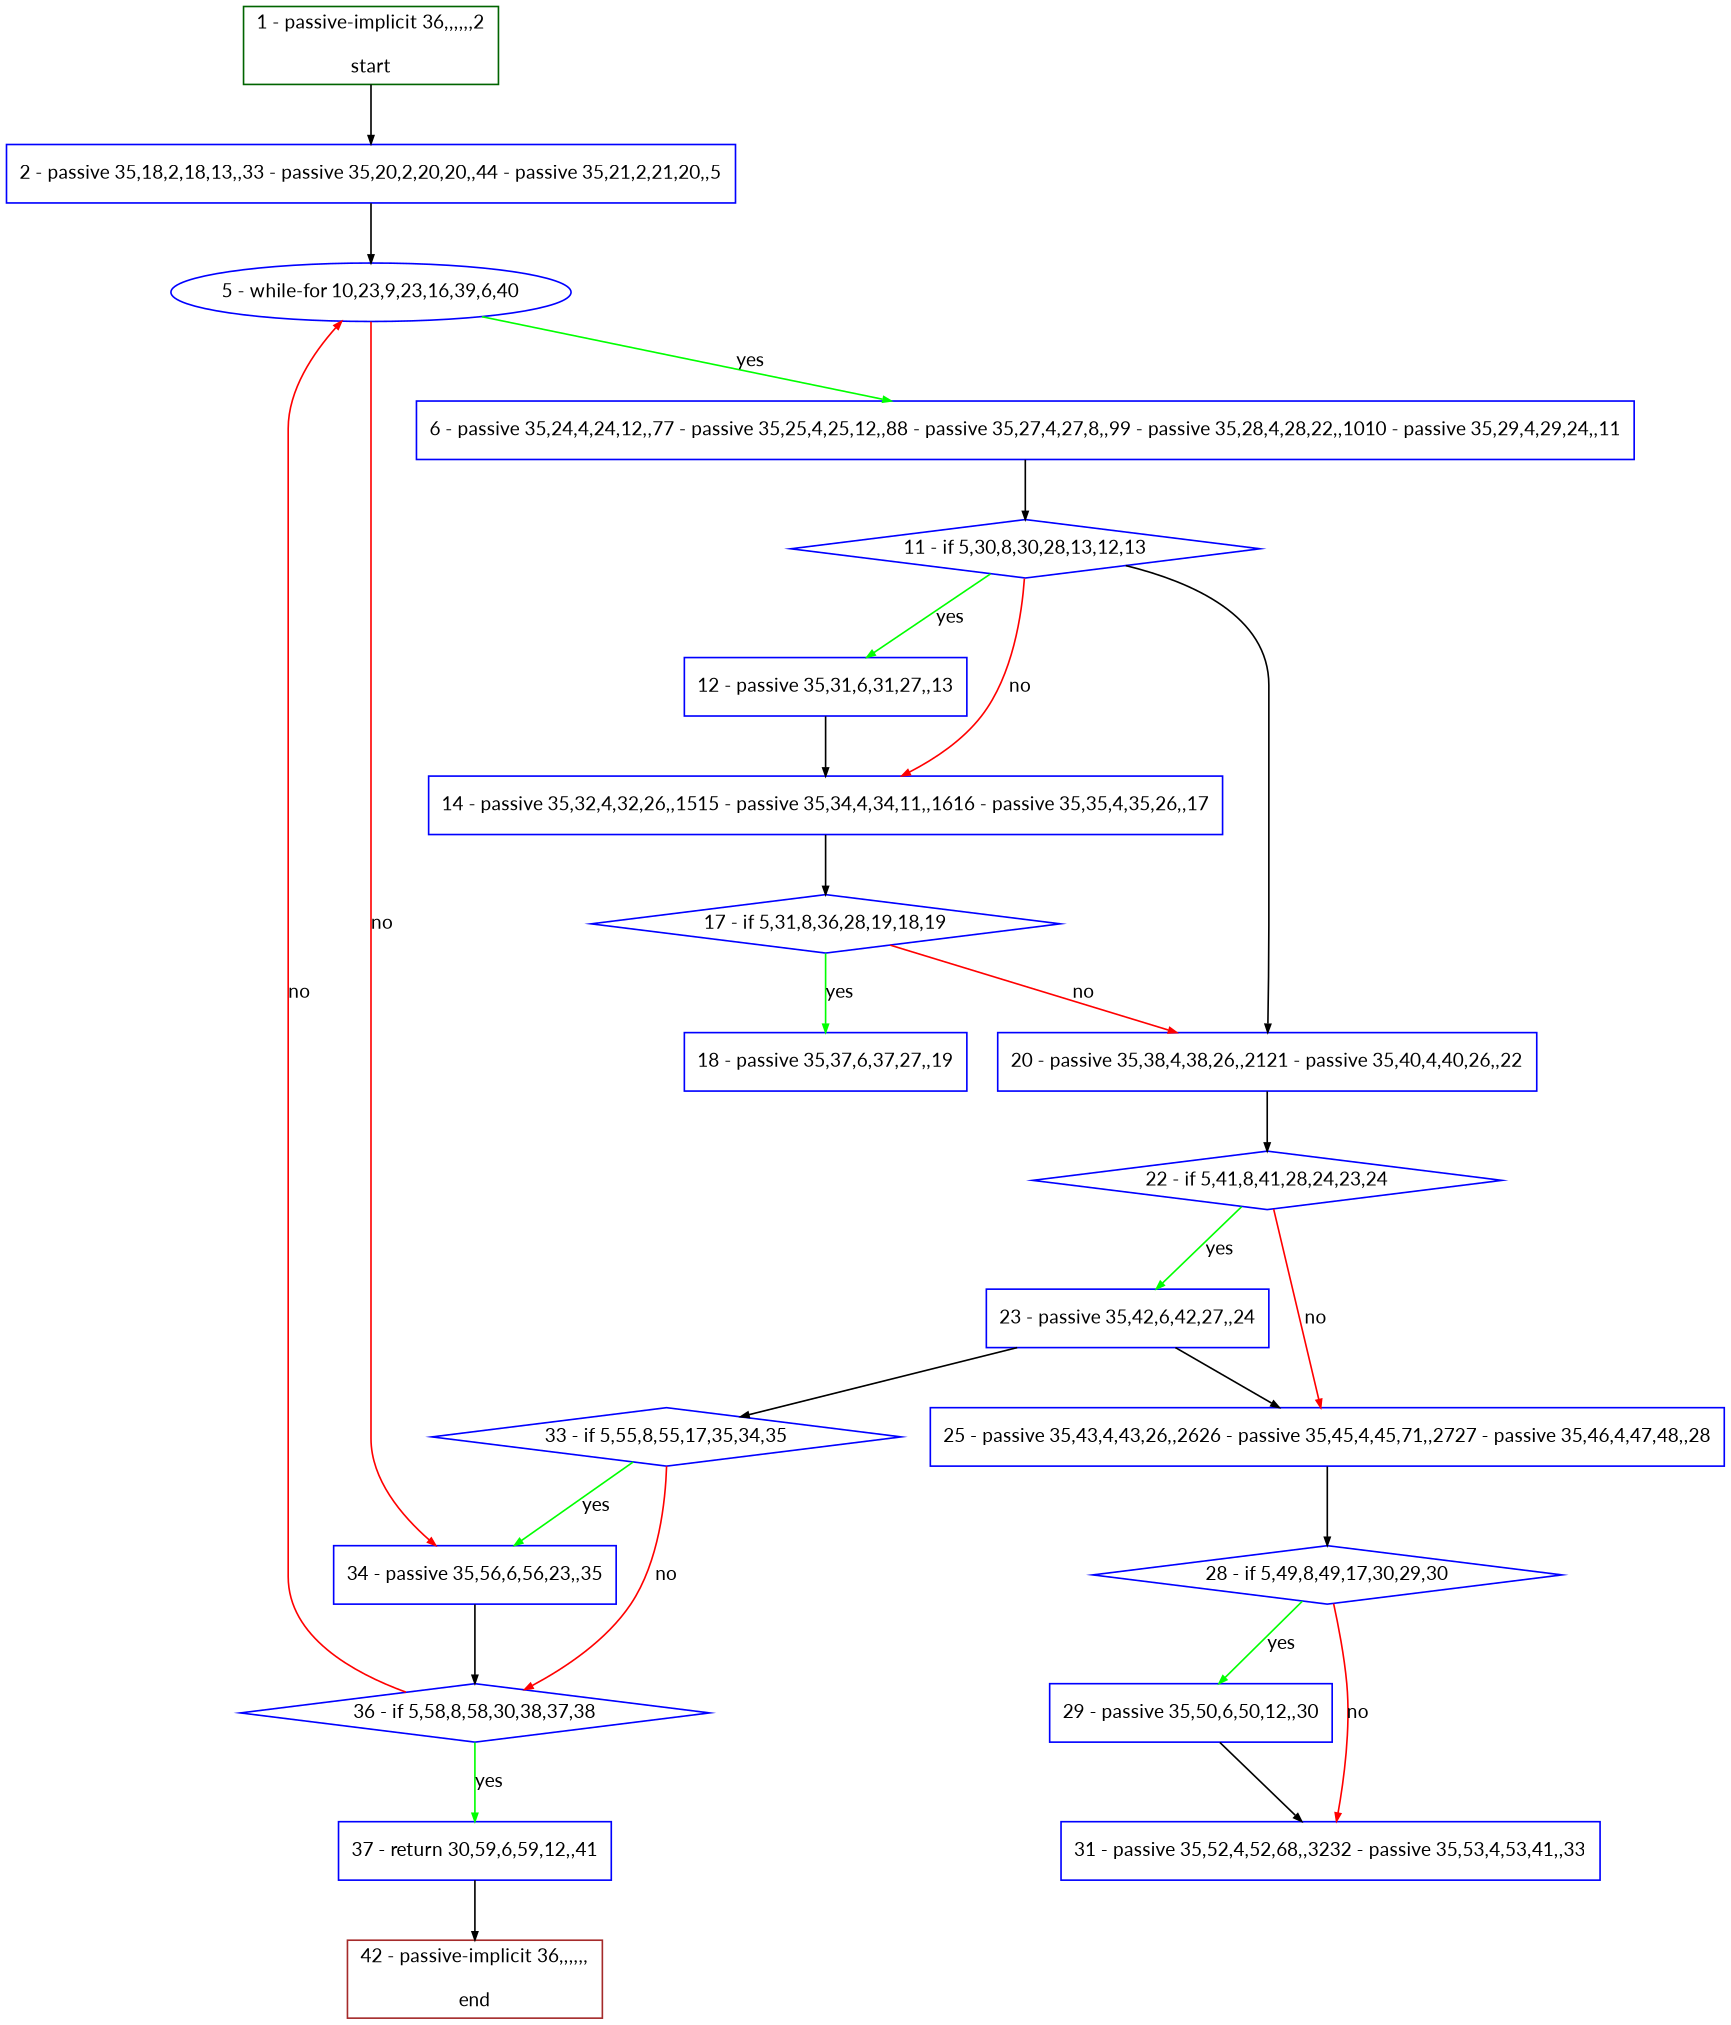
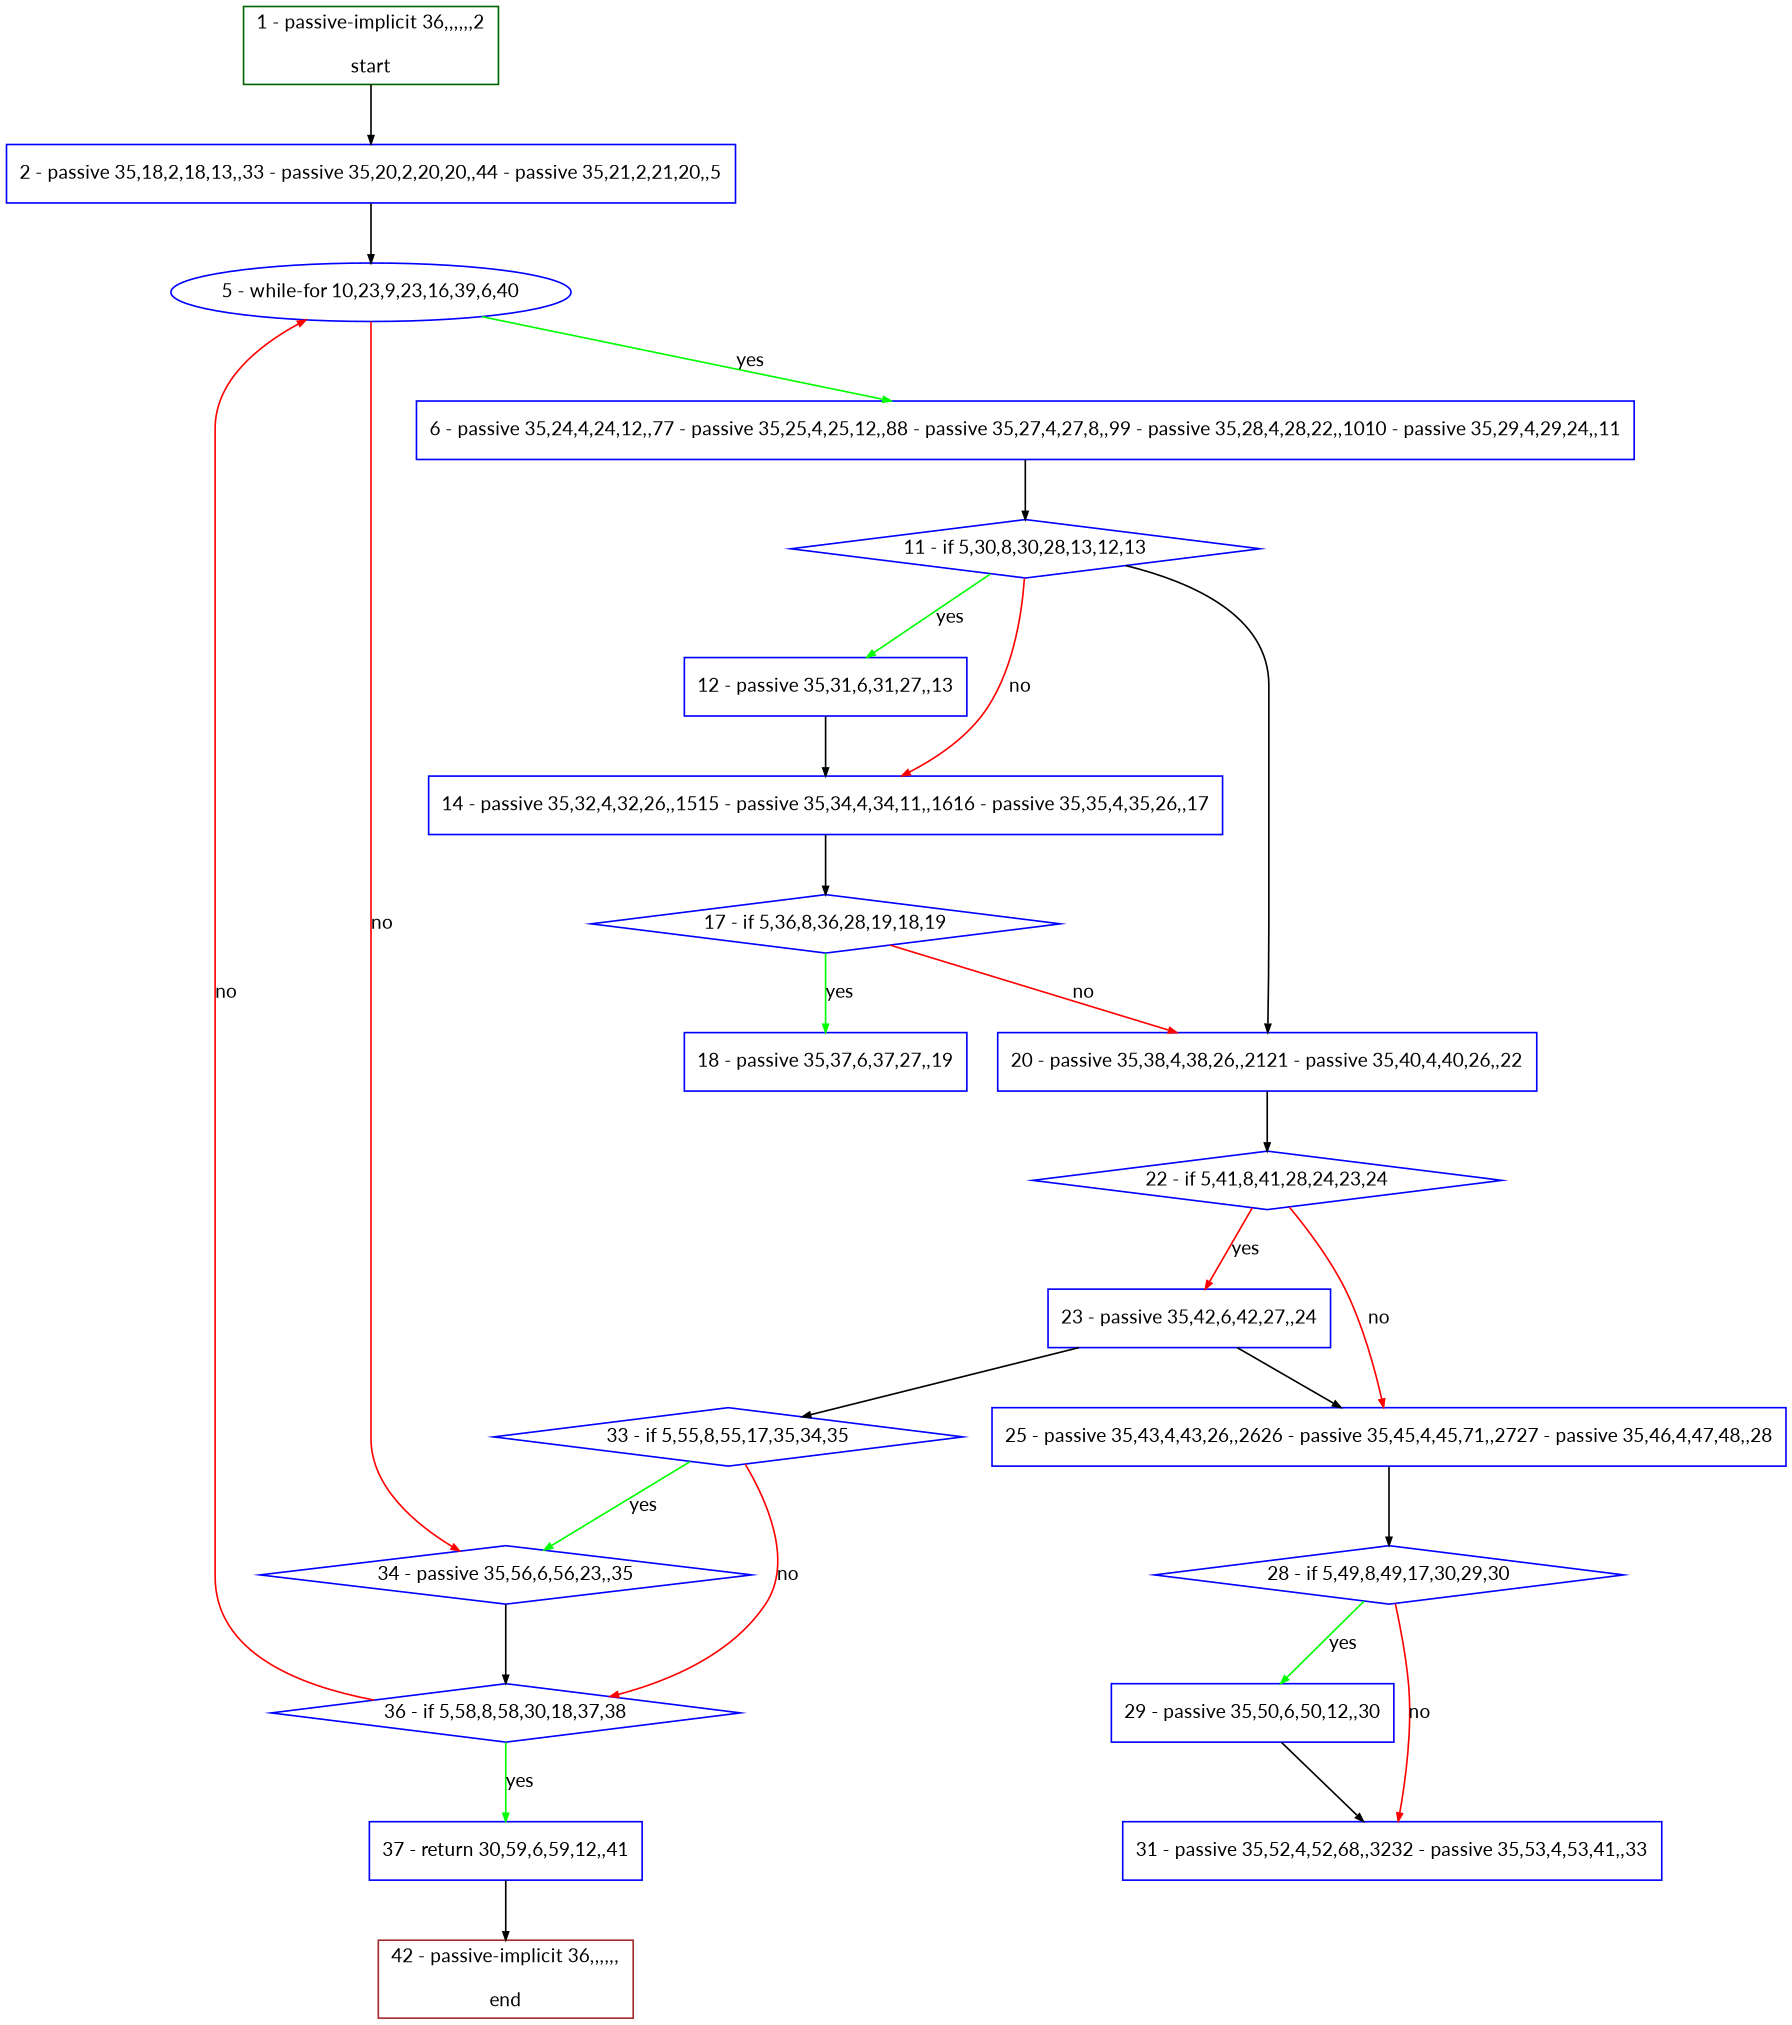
  digraph {
    bgcolor=white
    compound=true
    fillcolor="#FFFFCC"
    fontname=Lato
    fontsize=12
    pack=true
    packmode=clust
    style="rounded,filled"
    node [color="#0000ff" compound=true fillcolor="#ffffff" fixedsize=false fontname=Lato fontsize=12 node_initialized=no shape=box style=filled]
    edge [arrowhead=normal arrowsize=0.5 arrowtail=none color="#000000" compound=true dir=forward fontcolor=black fontname=Lato fontsize=12]
    n1 [label="2 - passive 35,18,2,18,13,,33 - passive 35,20,2,20,20,,44 - passive 35,21,2,21,20,,5"]
    n2 [label="5 - while-for 10,23,9,23,16,39,6,40" shape=oval]
    n3 [label="6 - passive 35,24,4,24,12,,77 - passive 35,25,4,25,12,,88 - passive 35,27,4,27,8,,99 - passive 35,28,4,28,22,,1010 - passive 35,29,4,29,24,,11"]
-   n4 [label="34 - passive 35,56,6,56,23,,35"]
+   n4 [label="34 - passive 35,56,6,56,23,,35" shape=diamond]
    n5 [color="#006400" label="1 - passive-implicit 36,,,,,,2\n\nstart"]
    n6 [label="11 - if 5,30,8,30,28,13,12,13" shape=diamond]
    n7 [color="#a52a2a" label="42 - passive-implicit 36,,,,,,\n\nend"]
    n8 [label="12 - passive 35,31,6,31,27,,13"]
    n9 [label="14 - passive 35,32,4,32,26,,1515 - passive 35,34,4,34,11,,1616 - passive 35,35,4,35,26,,17"]
    n10 [label="20 - passive 35,38,4,38,26,,2121 - passive 35,40,4,40,26,,22"]
-   n11 [label="17 - if 5,31,8,36,28,19,18,19" shape=diamond]
+   n11 [label="17 - if 5,36,8,36,28,19,18,19" shape=diamond]
    n12 [label="18 - passive 35,37,6,37,27,,19"]
    n13 [label="22 - if 5,41,8,41,28,24,23,24" shape=diamond]
    n14 [label="23 - passive 35,42,6,42,27,,24"]
    n15 [label="25 - passive 35,43,4,43,26,,2626 - passive 35,45,4,45,71,,2727 - passive 35,46,4,47,48,,28"]
    n16 [label="33 - if 5,55,8,55,17,35,34,35" shape=diamond]
    n17 [label="28 - if 5,49,8,49,17,30,29,30" shape=diamond]
    n18 [label="29 - passive 35,50,6,50,12,,30"]
    n19 [label="31 - passive 35,52,4,52,68,,3232 - passive 35,53,4,53,41,,33"]
-   n20 [label="36 - if 5,58,8,58,30,38,37,38" shape=diamond]
+   n20 [label="36 - if 5,58,8,58,30,18,37,38" shape=diamond]
    n21 [label="37 - return 30,59,6,59,12,,41"]
    n1 -> n2
    n2 -> n3 [color="#00ff00" label=yes]
    n2 -> n4 [color="#ff0000" label=no]
    n3 -> n6
    n4 -> n20
    n5 -> n1
    n6 -> n8 [color="#00ff00" label=yes]
    n6 -> n9 [color="#ff0000" label=no]
    n6 -> n10
    n8 -> n9
    n9 -> n11
    n10 -> n13
    n11 -> n10 [color="#ff0000" label=no]
    n11 -> n12 [color="#00ff00" label=yes]
-   n13 -> n14 [color="#00ff00" label=yes]
+   n13 -> n14 [color="#ff0000" label=yes]
    n13 -> n15 [color="#ff0000" label=no]
    n14 -> n15
    n14 -> n16
    n15 -> n17
    n16 -> n4 [color="#00ff00" label=yes]
    n16 -> n20 [color="#ff0000" label=no]
    n17 -> n18 [color="#00ff00" label=yes]
    n17 -> n19 [color="#ff0000" label=no]
    n18 -> n19
    n20 -> n2 [color="#ff0000" label=no]
    n20 -> n21 [color="#00ff00" label=yes]
    n21 -> n7
  }
